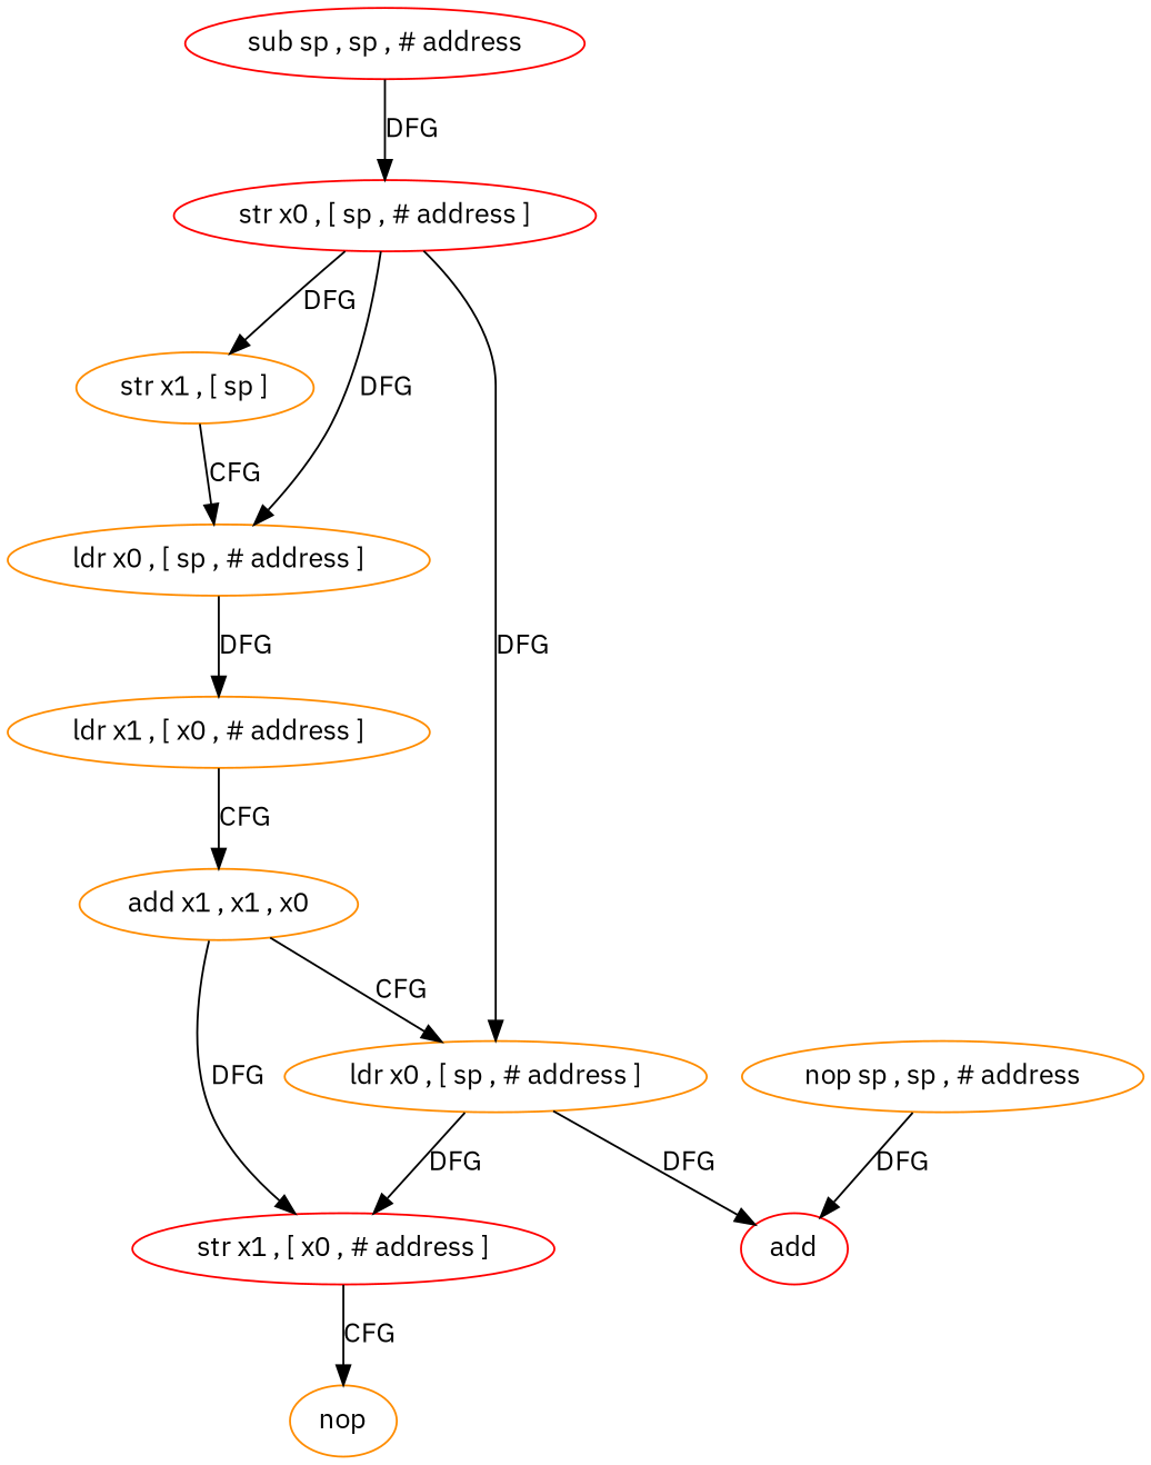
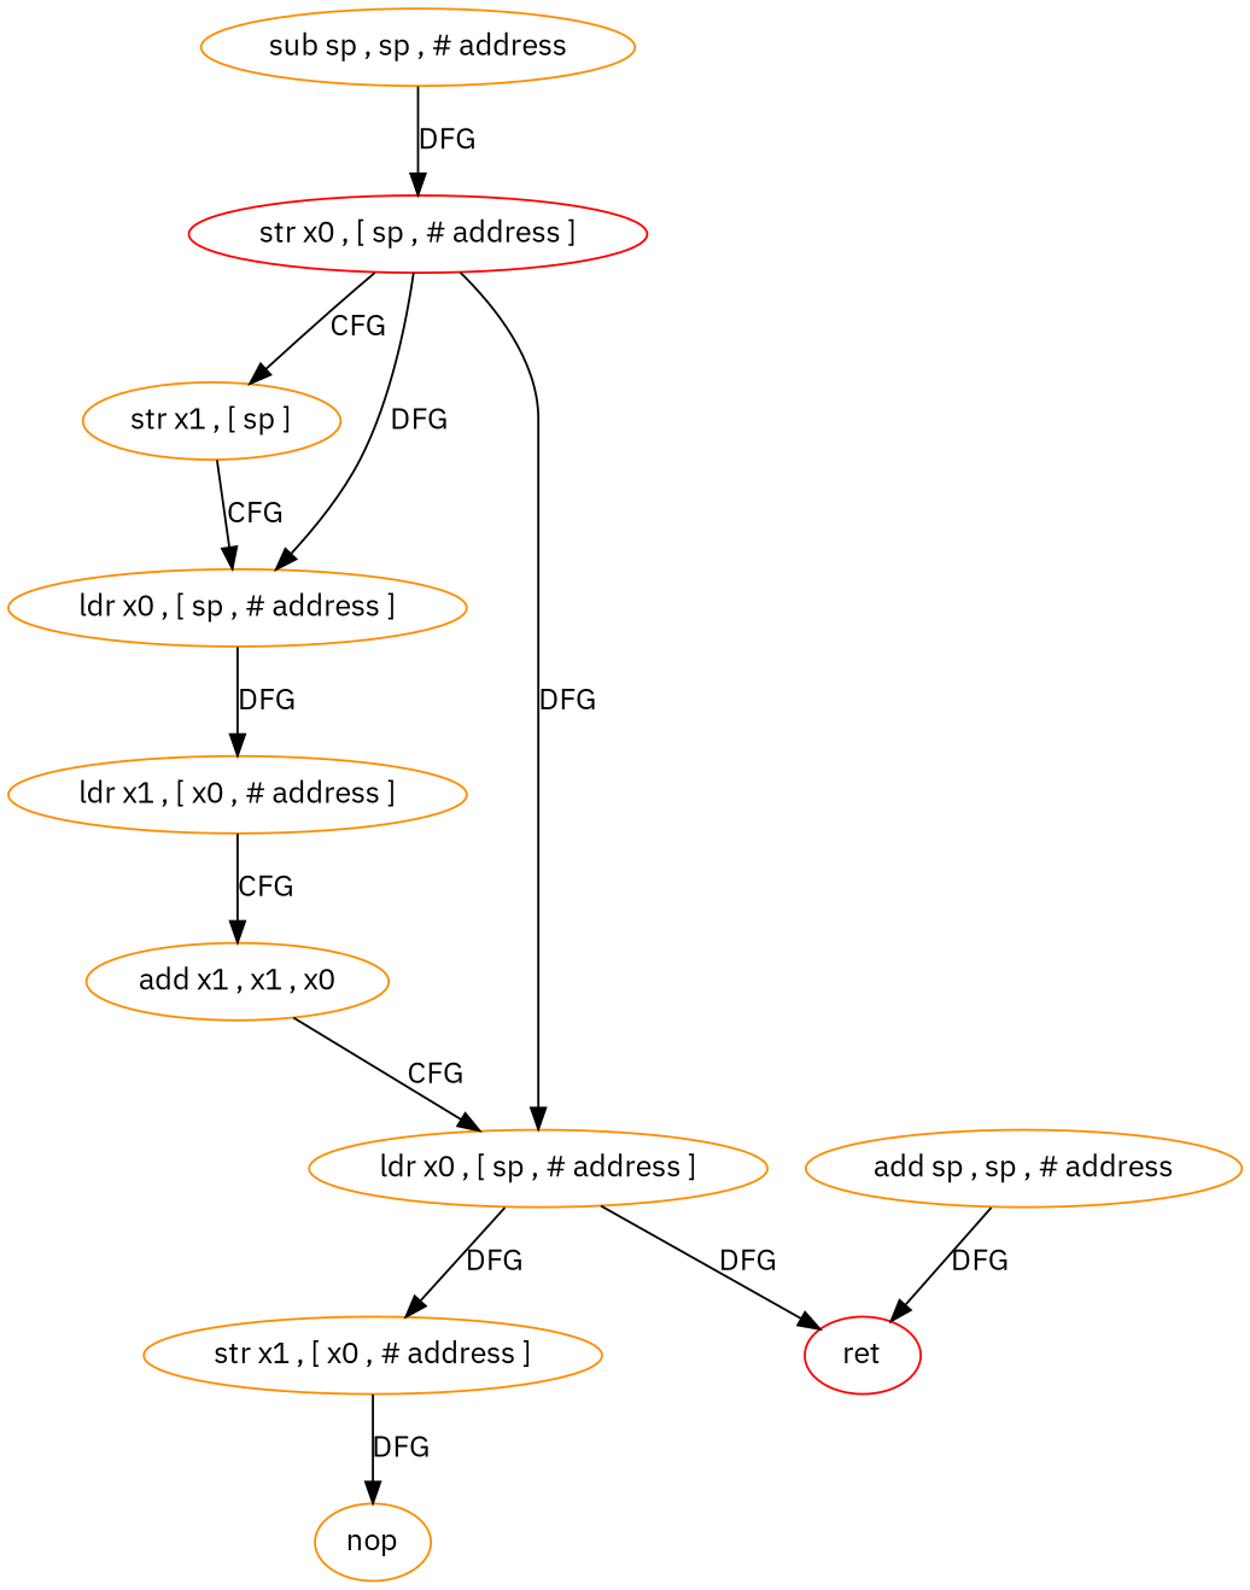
  digraph {
    fontname="IBM Plex Sans"
    node [color=darkorange fontname="IBM Plex Sans"]
    edge [fontname="IBM Plex Sans"]
-   n1 [color=red label="sub sp , sp , # address"]
+   n1 [label="sub sp , sp , # address"]
    n2 [color=red label="str x0 , [ sp , # address ]"]
    n3 [label="str x1 , [ sp ]"]
    n4 [label="ldr x0 , [ sp , # address ]"]
    n5 [label="ldr x0 , [ sp , # address ]"]
    n6 [label="ldr x1 , [ x0 , # address ]"]
-   n7 [color=red label="str x1 , [ x0 , # address ]"]
-   n8 [color=red label=add]
+   n7 [label="str x1 , [ x0 , # address ]"]
+   n8 [color=red label=ret]
    n9 [label="add x1 , x1 , x0"]
    n10 [label=nop]
-   n11 [label="nop sp , sp , # address"]
+   n11 [label="add sp , sp , # address"]
    n1 -> n2 [label=DFG]
-   n2 -> n3 [label=DFG]
+   n2 -> n3 [label=CFG]
    n2 -> n4 [label=DFG]
    n2 -> n5 [label=DFG]
    n3 -> n4 [label=CFG]
    n4 -> n6 [label=DFG]
    n5 -> n7 [label=DFG]
    n5 -> n8 [label=DFG]
    n6 -> n9 [label=CFG]
-   n7 -> n10 [label=CFG]
+   n7 -> n10 [label=DFG]
    n9 -> n5 [label=CFG]
-   n9 -> n7 [label=DFG]
    n11 -> n8 [label=DFG]
  }
